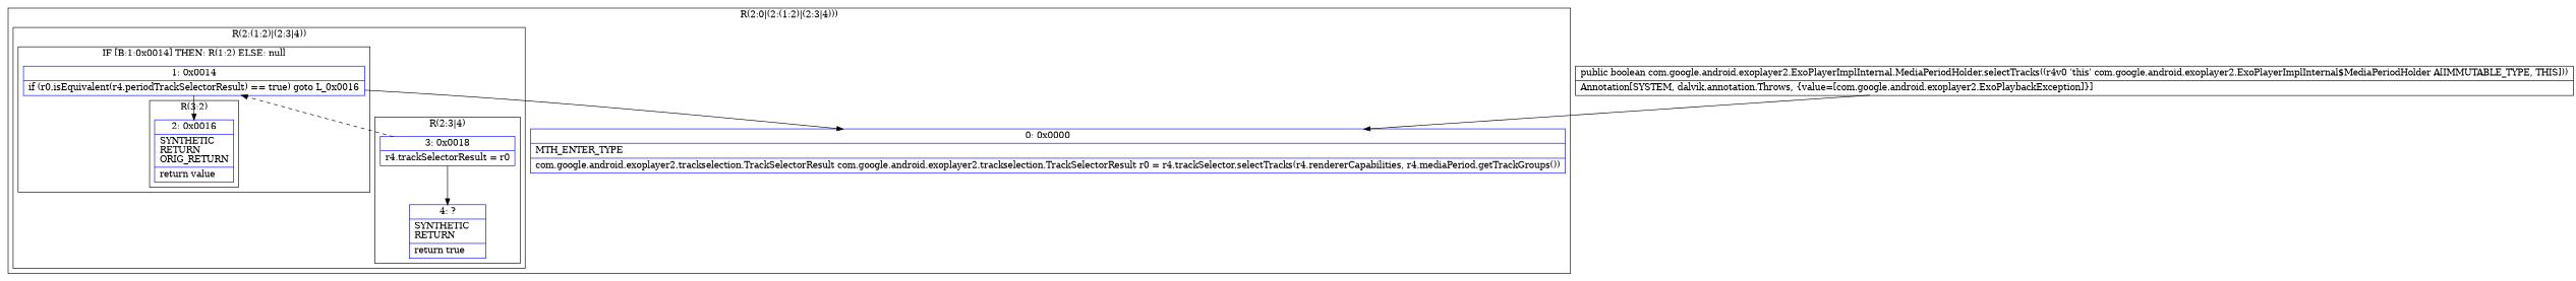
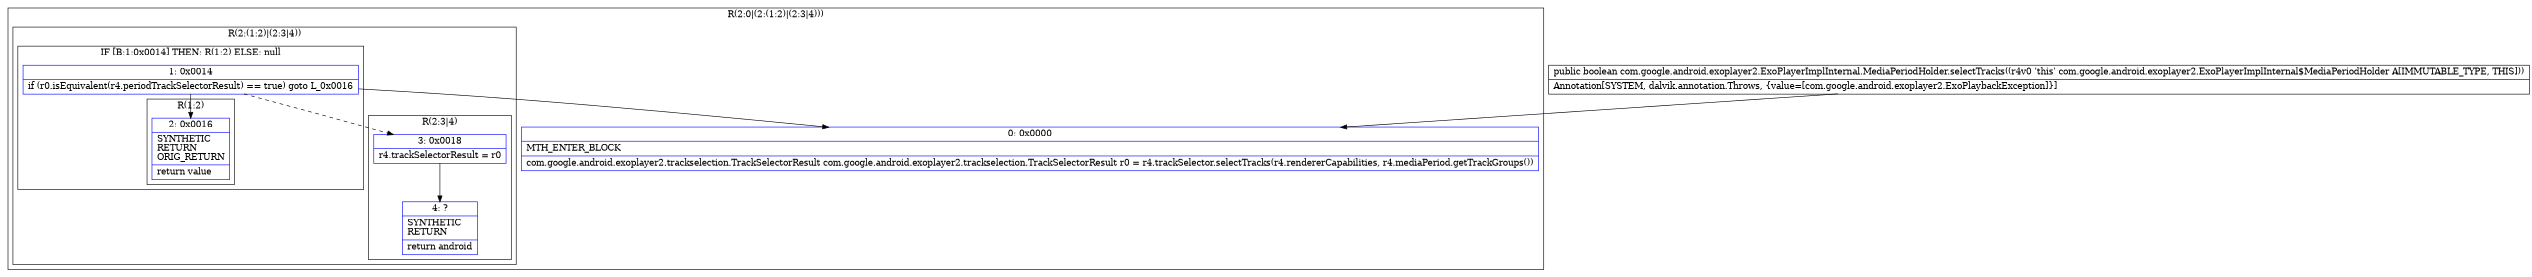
  digraph {
    node [color=blue shape=record]
    n1 [label="{2\:\ 0x0016|SYNTHETIC\lRETURN\lORIG_RETURN\l|return value\l}"]
    n2 [label="{1\:\ 0x0014|if (r0.isEquivalent(r4.periodTrackSelectorResult) == true) goto L_0x0016\l}"]
    n3 [label="{3\:\ 0x0018|r4.trackSelectorResult = r0\l}"]
-   n4 [label="{4\:\ ?|SYNTHETIC\lRETURN\l|return true\l}"]
-   n5 [label="{0\:\ 0x0000|MTH_ENTER_TYPE\l|com.google.android.exoplayer2.trackselection.TrackSelectorResult com.google.android.exoplayer2.trackselection.TrackSelectorResult r0 = r4.trackSelector.selectTracks(r4.rendererCapabilities, r4.mediaPeriod.getTrackGroups())\l}"]
+   n4 [label="{4\:\ ?|SYNTHETIC\lRETURN\l|return android\l}"]
+   n5 [label="{0\:\ 0x0000|MTH_ENTER_BLOCK\l|com.google.android.exoplayer2.trackselection.TrackSelectorResult com.google.android.exoplayer2.trackselection.TrackSelectorResult r0 = r4.trackSelector.selectTracks(r4.rendererCapabilities, r4.mediaPeriod.getTrackGroups())\l}"]
    n6 [label="{public boolean com.google.android.exoplayer2.ExoPlayerImplInternal.MediaPeriodHolder.selectTracks((r4v0 'this' com.google.android.exoplayer2.ExoPlayerImplInternal$MediaPeriodHolder A[IMMUTABLE_TYPE, THIS]))  | Annotation[SYSTEM, dalvik.annotation.Throws, \{value=[com.google.android.exoplayer2.ExoPlaybackException]\}]\l}" color=""]
    subgraph cluster_1 {
      label="R(2:0|(2:(1:2)|(2:3|4)))"
      n5
      subgraph cluster_2 {
        label="R(2:(1:2)|(2:3|4))"
        subgraph cluster_3 {
          label="IF [B:1:0x0014] THEN: R(1:2) ELSE: null"
          n2
          subgraph cluster_4 {
-           label="R(3:2)"
+           label="R(1:2)"
            n1
          }
        }
        subgraph cluster_5 {
          label="R(2:3|4)"
          n3
          n4
        }
      }
    }
    n2 -> n1
-   n3 -> n2 [style=dashed]
+   n2 -> n3 [style=dashed]
    n2 -> n5
    n3 -> n4
    n6 -> n5
  }
